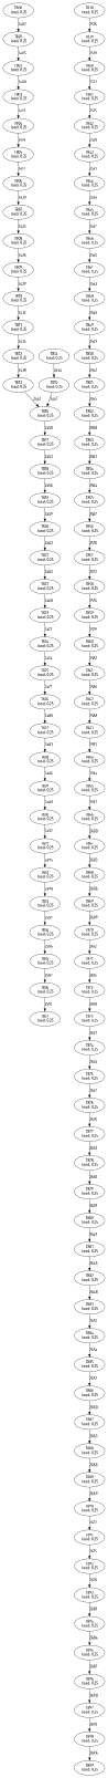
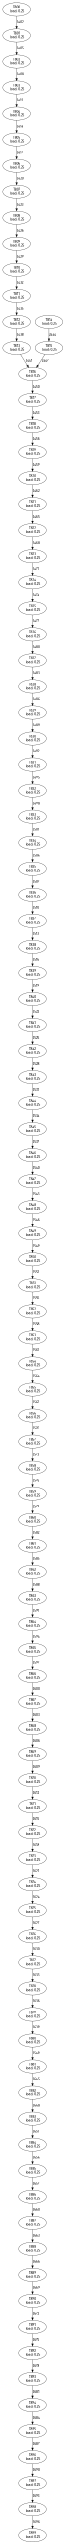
  digraph {
    fontname="Fira Sans"
    node [fontname="Fira Sans"]
    edge [fontname="Fira Sans"]
    n1 [label="T800\n load: 0.25"]
    n2 [label="T801\n load: 0.25"]
    n3 [label="T802\n load: 0.25"]
    n4 [label="T803\n load: 0.25"]
    n5 [label="T804\n load: 0.25"]
    n6 [label="T805\n load: 0.25"]
    n7 [label="T806\n load: 0.25"]
    n8 [label="T807\n load: 0.25"]
    n9 [label="T808\n load: 0.25"]
    n10 [label="T809\n load: 0.25"]
    n11 [label="T810\n load: 0.25"]
    n12 [label="T811\n load: 0.25"]
    n13 [label="T812\n load: 0.25"]
    n14 [label="T813\n load: 0.25"]
    n15 [label="T816\n load: 0.25"]
    n16 [label="T814\n load: 0.25"]
    n17 [label="T815\n load: 0.25"]
    n18 [label="T817\n load: 0.25"]
    n19 [label="T818\n load: 0.25"]
    n20 [label="T819\n load: 0.25"]
    n21 [label="T820\n load: 0.25"]
    n22 [label="T821\n load: 0.25"]
    n23 [label="T822\n load: 0.25"]
    n24 [label="T823\n load: 0.25"]
    n25 [label="T824\n load: 0.25"]
    n26 [label="T825\n load: 0.25"]
    n27 [label="T826\n load: 0.25"]
    n28 [label="T827\n load: 0.25"]
    n29 [label="T828\n load: 0.25"]
    n30 [label="T829\n load: 0.25"]
    n31 [label="T830\n load: 0.25"]
    n32 [label="T831\n load: 0.25"]
    n33 [label="T832\n load: 0.25"]
    n34 [label="T833\n load: 0.25"]
    n35 [label="T834\n load: 0.25"]
    n36 [label="T835\n load: 0.25"]
    n37 [label="T836\n load: 0.25"]
    n38 [label="T837\n load: 0.25"]
    n39 [label="T838\n load: 0.25"]
    n40 [label="T839\n load: 0.25"]
    n41 [label="T840\n load: 0.25"]
    n42 [label="T841\n load: 0.25"]
    n43 [label="T842\n load: 0.25"]
    n44 [label="T843\n load: 0.25"]
    n45 [label="T844\n load: 0.25"]
    n46 [label="T845\n load: 0.25"]
    n47 [label="T846\n load: 0.25"]
    n48 [label="T847\n load: 0.25"]
    n49 [label="T848\n load: 0.25"]
    n50 [label="T849\n load: 0.25"]
    n51 [label="T850\n load: 0.25"]
    n52 [label="T851\n load: 0.25"]
    n53 [label="T852\n load: 0.25"]
    n54 [label="T853\n load: 0.25"]
    n55 [label="T854\n load: 0.25"]
    n56 [label="T855\n load: 0.25"]
    n57 [label="T856\n load: 0.25"]
    n58 [label="T857\n load: 0.25"]
    n59 [label="T858\n load: 0.25"]
    n60 [label="T859\n load: 0.25"]
    n61 [label="T860\n load: 0.25"]
    n62 [label="T861\n load: 0.25"]
    n63 [label="T862\n load: 0.25"]
    n64 [label="T863\n load: 0.25"]
    n65 [label="T864\n load: 0.25"]
    n66 [label="T865\n load: 0.25"]
    n67 [label="T866\n load: 0.25"]
    n68 [label="T867\n load: 0.25"]
    n69 [label="T868\n load: 0.25"]
    n70 [label="T869\n load: 0.25"]
    n71 [label="T870\n load: 0.25"]
    n72 [label="T871\n load: 0.25"]
    n73 [label="T872\n load: 0.25"]
    n74 [label="T873\n load: 0.25"]
    n75 [label="T874\n load: 0.25"]
    n76 [label="T875\n load: 0.25"]
    n77 [label="T876\n load: 0.25"]
    n78 [label="T877\n load: 0.25"]
    n79 [label="T878\n load: 0.25"]
    n80 [label="T879\n load: 0.25"]
    n81 [label="T880\n load: 0.25"]
    n82 [label="T881\n load: 0.25"]
    n83 [label="T882\n load: 0.25"]
    n84 [label="T883\n load: 0.25"]
    n85 [label="T884\n load: 0.25"]
    n86 [label="T885\n load: 0.25"]
    n87 [label="T886\n load: 0.25"]
    n88 [label="T887\n load: 0.25"]
    n89 [label="T888\n load: 0.25"]
    n90 [label="T889\n load: 0.25"]
    n91 [label="T890\n load: 0.25"]
    n92 [label="T891\n load: 0.25"]
    n93 [label="T892\n load: 0.25"]
    n94 [label="T893\n load: 0.25"]
    n95 [label="T894\n load: 0.25"]
    n96 [label="T895\n load: 0.25"]
    n97 [label="T896\n load: 0.25"]
    n98 [label="T897\n load: 0.25"]
    n99 [label="T898\n load: 0.25"]
    n100 [label="T899\n load: 0.25"]
    n1 -> n2 [label=2402]
    n2 -> n3 [label=2405]
    n3 -> n4 [label=2408]
    n4 -> n5 [label=2411]
    n5 -> n6 [label=2414]
    n6 -> n7 [label=2417]
    n7 -> n8 [label=2420]
    n8 -> n9 [label=2423]
    n9 -> n10 [label=2426]
    n10 -> n11 [label=2429]
    n11 -> n12 [label=2432]
    n12 -> n13 [label=2435]
    n13 -> n14 [label=2438]
    n14 -> n15 [label=2441]
    n15 -> n18 [label=2450]
    n16 -> n17 [label=2444]
    n17 -> n15 [label=2447]
    n18 -> n19 [label=2453]
    n19 -> n20 [label=2456]
    n20 -> n21 [label=2459]
    n21 -> n22 [label=2462]
    n22 -> n23 [label=2465]
    n23 -> n24 [label=2468]
    n24 -> n25 [label=2471]
    n25 -> n26 [label=2474]
    n26 -> n27 [label=2477]
    n27 -> n28 [label=2480]
    n28 -> n29 [label=2483]
    n29 -> n30 [label=2486]
    n30 -> n31 [label=2489]
    n31 -> n32 [label=2492]
    n32 -> n33 [label=2495]
    n33 -> n34 [label=2498]
    n34 -> n35 [label=2501]
    n35 -> n36 [label=2504]
    n36 -> n37 [label=2507]
    n37 -> n38 [label=2510]
+   n38 -> n39 [label=2513]
    n39 -> n40 [label=2516]
    n40 -> n41 [label=2519]
    n41 -> n42 [label=2522]
    n42 -> n43 [label=2525]
    n43 -> n44 [label=2528]
    n44 -> n45 [label=2531]
    n45 -> n46 [label=2534]
    n46 -> n47 [label=2537]
    n47 -> n48 [label=2540]
    n48 -> n49 [label=2543]
    n49 -> n50 [label=2546]
    n50 -> n51 [label=2549]
    n51 -> n52 [label=2552]
    n52 -> n53 [label=2555]
    n53 -> n54 [label=2558]
    n54 -> n55 [label=2561]
    n55 -> n56 [label=2564]
    n56 -> n57 [label=2567]
    n57 -> n58 [label=2570]
    n58 -> n59 [label=2573]
    n59 -> n60 [label=2576]
    n60 -> n61 [label=2579]
    n61 -> n62 [label=2582]
    n62 -> n63 [label=2585]
    n63 -> n64 [label=2588]
    n64 -> n65 [label=2591]
    n65 -> n66 [label=2594]
    n66 -> n67 [label=2597]
    n67 -> n68 [label=2600]
    n68 -> n69 [label=2603]
    n69 -> n70 [label=2606]
    n70 -> n71 [label=2609]
    n71 -> n72 [label=2612]
    n72 -> n73 [label=2615]
    n73 -> n74 [label=2618]
    n74 -> n75 [label=2621]
    n75 -> n76 [label=2624]
    n76 -> n77 [label=2627]
    n77 -> n78 [label=2630]
    n78 -> n79 [label=2633]
    n79 -> n80 [label=2636]
    n80 -> n81 [label=2639]
    n81 -> n82 [label=2549]
    n82 -> n83 [label=2645]
    n83 -> n84 [label=2648]
    n84 -> n85 [label=2651]
    n85 -> n86 [label=2654]
    n86 -> n87 [label=2657]
    n87 -> n88 [label=2660]
    n88 -> n89 [label=2663]
    n89 -> n90 [label=2666]
    n90 -> n91 [label=2669]
    n91 -> n92 [label=2672]
    n92 -> n93 [label=2675]
    n93 -> n94 [label=2678]
    n94 -> n95 [label=2681]
    n95 -> n96 [label=2684]
    n96 -> n97 [label=2687]
    n97 -> n98 [label=2690]
    n98 -> n99 [label=2693]
    n99 -> n100 [label=2696]
  }
